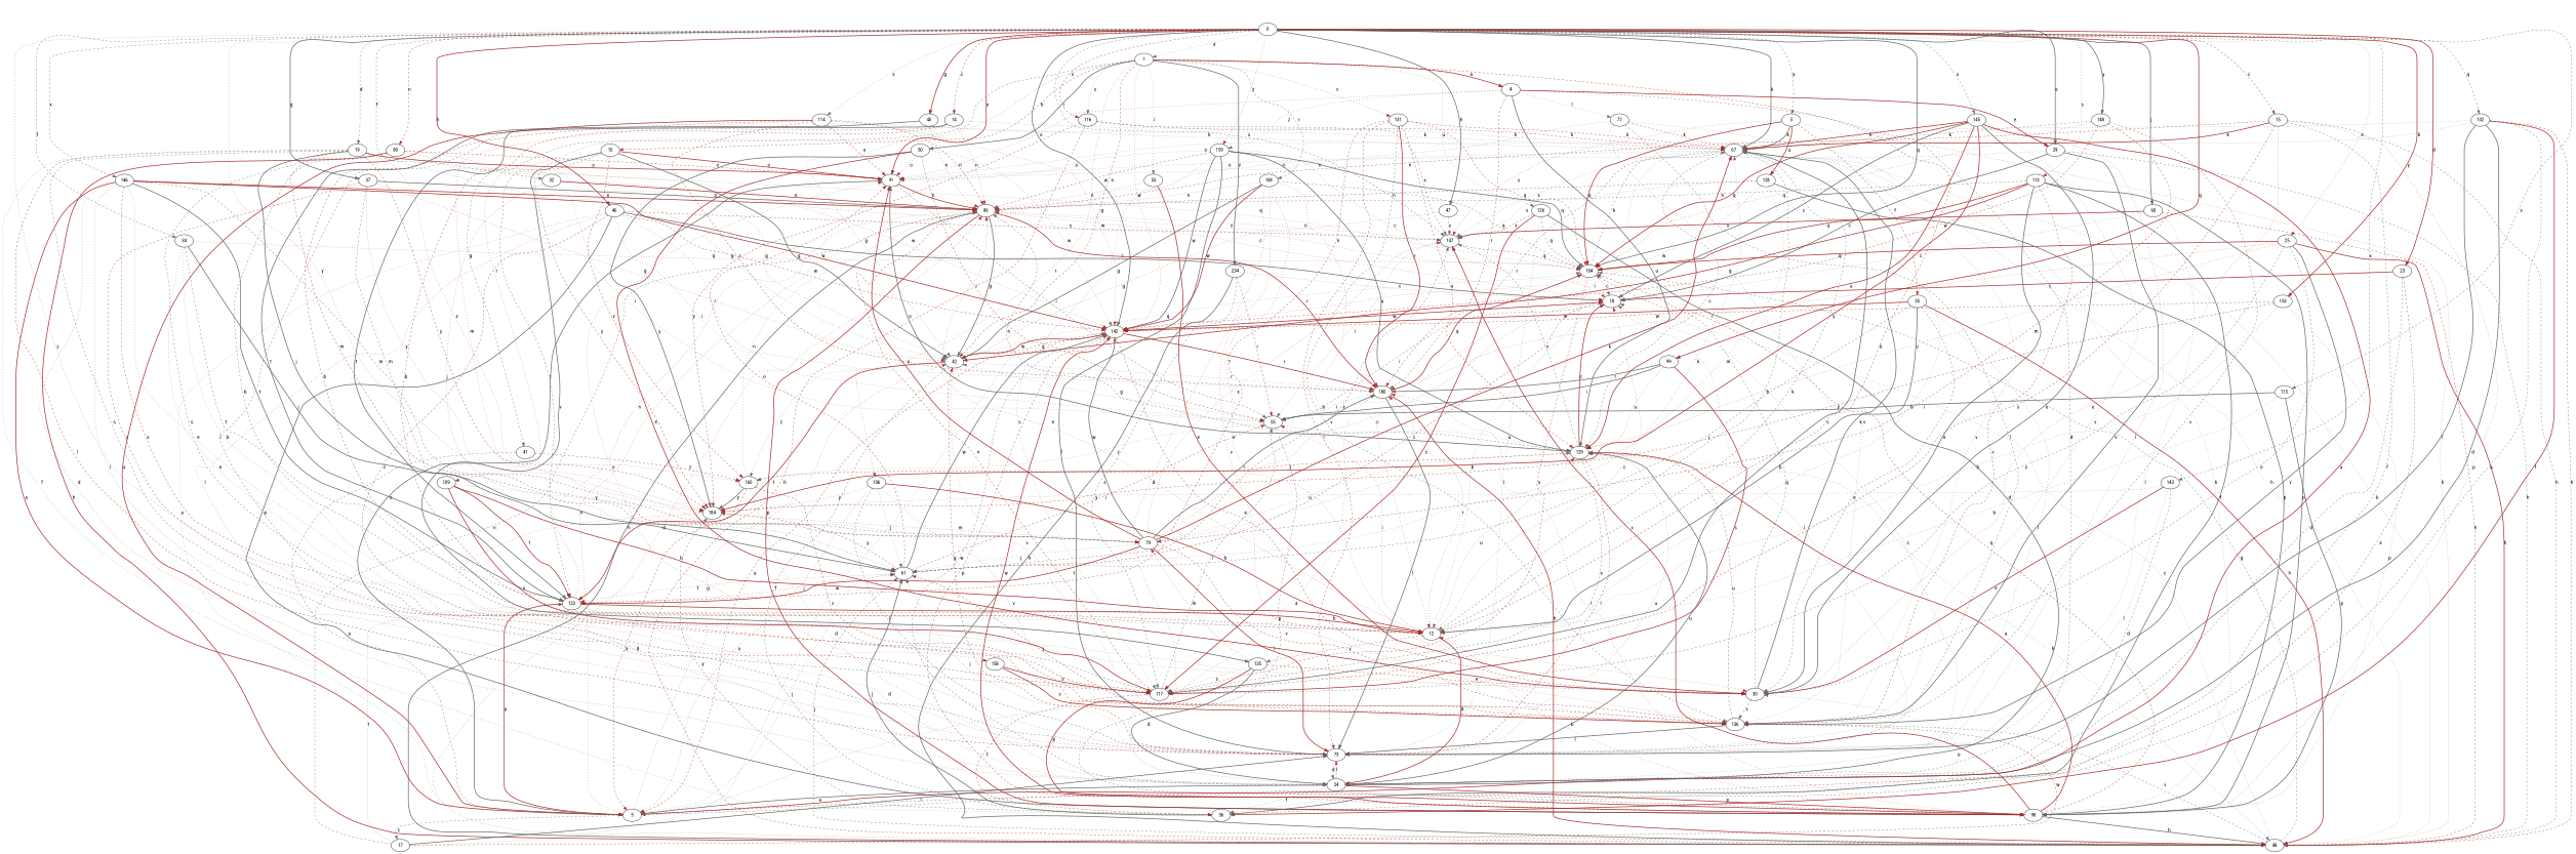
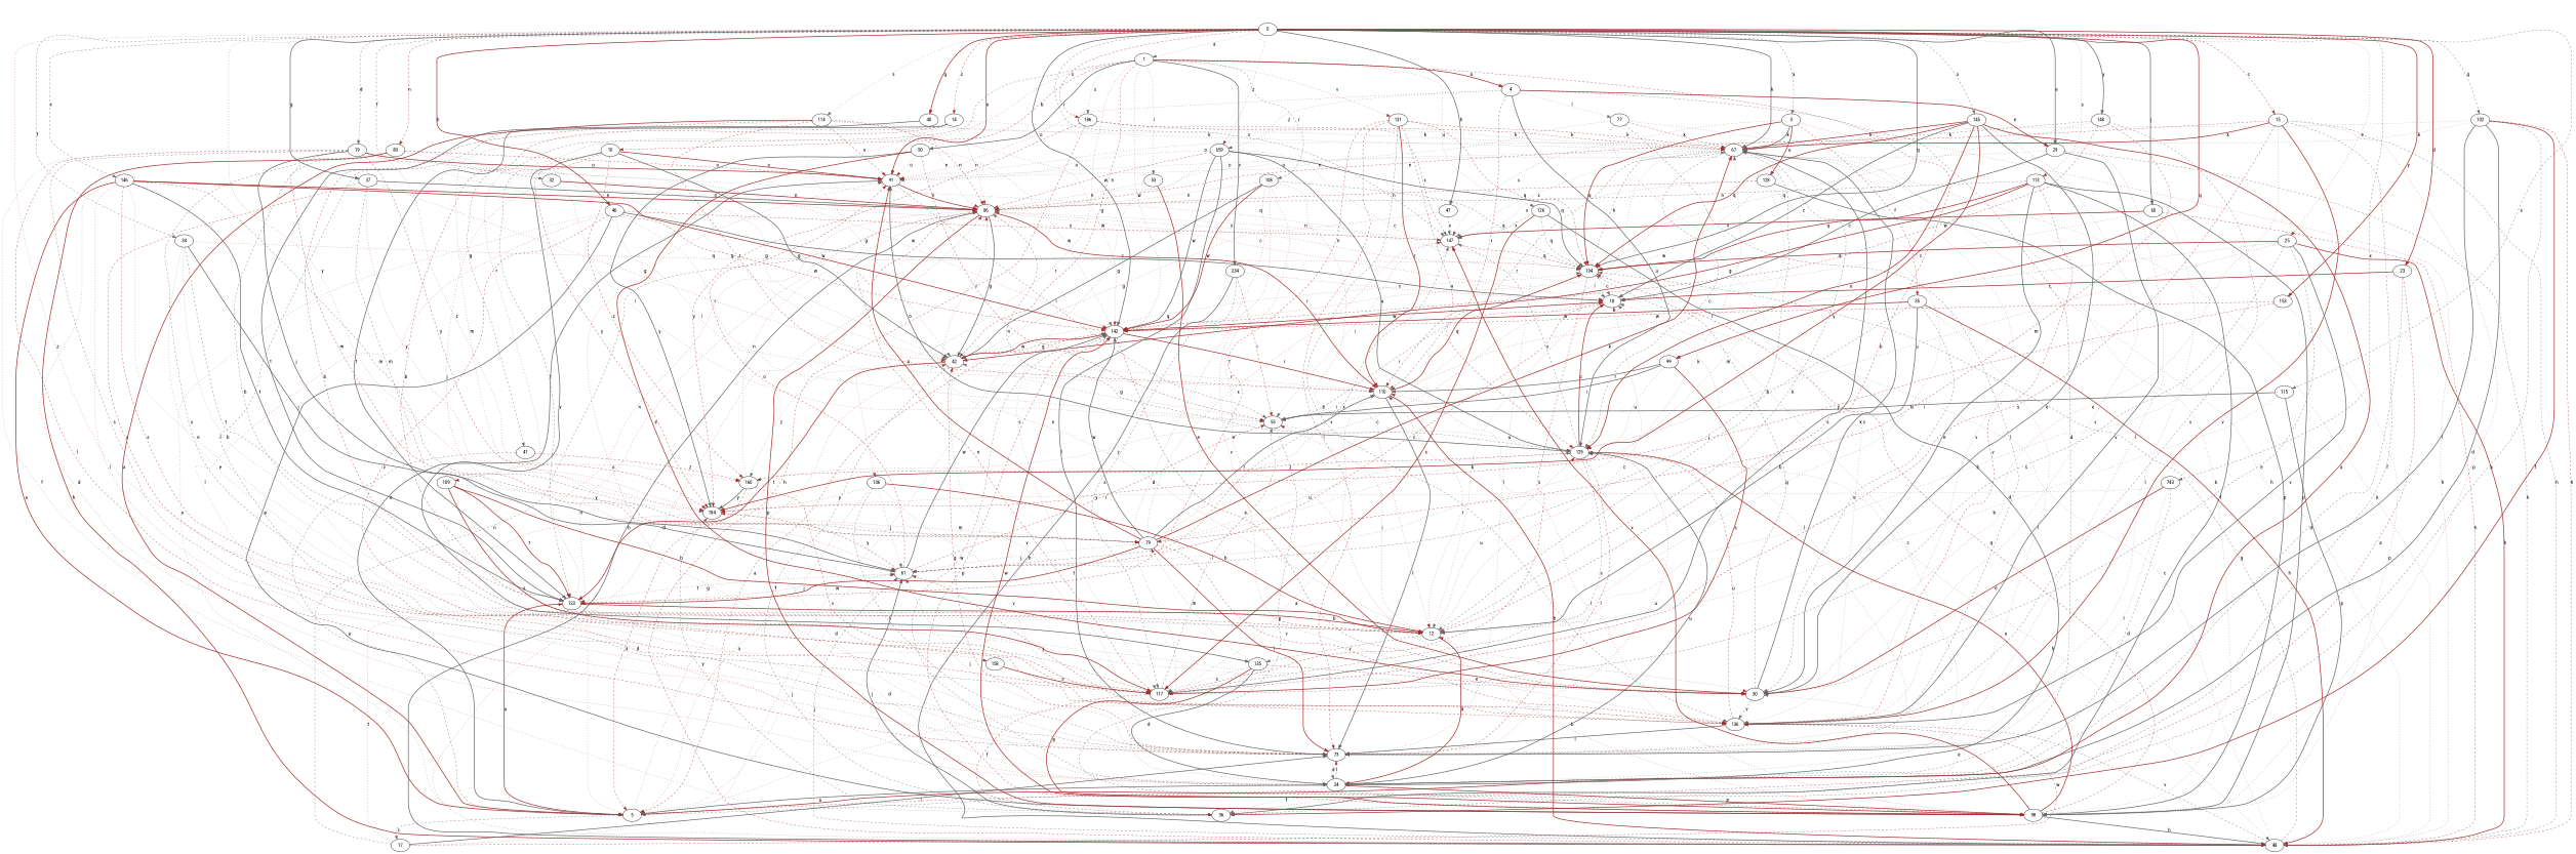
  strict digraph {
    fontname="Roboto Condensed"
    node [fontname="Roboto Condensed"]
    edge [color=gray40 fontname="Roboto Condensed" style=dotted]
    0
    1
    3
    14
    15
    19
    23
    25
    29
    32
    34
    37
    40
    46
    47
    60
    67
    80
    91
    99
    102
    104
    113
    114
    115
-   116
+   116 [label=186]
    142
-   143
+   143 [label=743]
    145
    146
    147
    148
    153
    n34 [label=184]
    158
-   159
+   159 [label=659]
    4
    10
    12
    41
    42
    50
    53
    106
    108
    109
    126
    131
    n49 [label=234]
    35
    48
    128
    86
    123
    73
    30
    36
    98
    117
    136
    61
    160
    79
    24
    n65 [label=5]
    18
-   110 [label=180]
+   110
    129
    55
    72
    135
    17
    0 -> 1 [label=a]
    0 -> 3 [label=a style=dashed]
    0 -> 14 [color=brown label=c style=dashed]
    0 -> 15 [color=brown label=c style=dashed]
    0 -> 19 [label=d style=dashed]
    0 -> 23 [color=brown label=d style=bold]
    0 -> 25 [color=brown label=e]
    0 -> 29 [label=e style=bold]
    0 -> 32 [label=f style=dashed]
    0 -> 34 [label=f style=dashed]
    0 -> 37 [label=g style=bold]
    0 -> 40 [color=brown label=g style=bold]
    0 -> 46 [color=brown label=h style=bold]
    0 -> 47 [label=h style=bold]
    0 -> 60 [label=j style=bold]
    0 -> 67 [label=k style=bold]
    0 -> 80 [color=brown label=n style=dashed]
    0 -> 91 [color=brown label=o style=bold]
    0 -> 99 [color=brown label=q style=bold]
    0 -> 102 [label=q style=dashed]
    0 -> 104 [label=q style=bold]
    0 -> 113 [color=brown label=s]
    0 -> 114 [label=s]
    0 -> 115 [label=s style=dashed]
    0 -> 116 [color=brown label=s style=dashed]
    0 -> 142 [label=w style=bold]
    0 -> 143 [label=x style=dashed]
    0 -> 145 [label=x style=dashed]
    0 -> 146 [label=x style=dashed]
    0 -> 147 [label=x style=dashed]
    0 -> 148 [label=y style=bold]
    0 -> 153 [color=brown label=y style=bold]
    0 -> n34 [color=brown label=y]
    0 -> 158 [color=brown label=z]
    0 -> 159 [color=brown label=z]
    1 -> 116 [label=s]
    1 -> 142 [color=brown label=w]
    1 -> 4 [color=brown label=a style=bold]
    1 -> 10 [color=brown label=b style=dashed]
    1 -> 12 [color=brown label=b style=dashed]
    1 -> 41 [label=g style=dashed]
    1 -> 42 [color=brown label=g style=dashed]
    1 -> 50 [label=i style=bold]
    1 -> 53 [label=i]
    1 -> 106 [color=brown label=r]
    1 -> 108 [label=r style=dashed]
    1 -> 109 [color=brown label=r]
    1 -> 126 [label=u]
    1 -> 131 [color=brown label=v]
    1 -> n49 [label=v style=bold]
    3 -> 67 [label=k style=bold]
    3 -> 104 [color=brown label=q style=bold]
    3 -> 147 [color=brown label=x]
    3 -> 35 [color=brown label=f style=dashed]
    3 -> 48 [color=brown label=h]
    3 -> 128 [color=brown label=u style=bold]
    14 -> 67 [label=k]
    14 -> 12 [color=brown label=b style=dashed]
    14 -> 42 [label=g]
    14 -> 86 [color=brown label=n]
    14 -> 123 [label=t style=bold]
    14 -> 73 [label=l style=dashed]
    15 -> 67 [color=brown label=k style=bold]
    15 -> 48 [label=h style=dashed]
    15 -> 86 [color=brown label=n style=dashed]
    15 -> 30 [color=brown label=e]
    15 -> 36 [label=f style=dashed]
    15 -> 98 [color=brown label=p]
    15 -> 117 [color=brown label=s style=dashed]
-   158 -> 136 [color=brown label=v style=bold]
+   15 -> 136 [color=brown label=v style=bold]
    19 -> 91 [color=brown label=o style=bold]
    19 -> 104 [label=q]
    19 -> n34 [color=brown label=y style=dashed]
    19 -> 42 [label=g]
    19 -> 73 [color=brown label=l style=dashed]
    19 -> 36 [label=f]
    19 -> 117 [label=s style=dashed]
    19 -> 61 [label=j style=bold]
    19 -> 160 [color=brown label=z]
    19 -> 79 [color=brown label=m style=dashed]
    23 -> 24 [label=d style=dashed]
    23 -> n65 [color=brown label=a style=dashed]
    23 -> 18 [color=brown label=c style=bold]
    25 -> 104 [color=brown label=q style=bold]
    25 -> 48 [color=brown label=h style=bold]
    25 -> 30 [label=e style=dashed]
    25 -> 117 [label=s style=dashed]
    25 -> 136 [label=v style=bold]
    25 -> 110 [color=brown label=r]
    25 -> 129 [color=brown label=u]
    29 -> 91 [label=o]
    29 -> 48 [label=h style=dashed]
    29 -> 136 [label=v style=bold]
    29 -> 18 [label=c style=bold]
    32 -> 86 [color=brown label=n style=bold]
    32 -> 61 [color=brown label=j]
    32 -> 18 [color=brown label=c]
    32 -> 55 [label=i]
    34 -> 104 [color=brown label=q]
    34 -> 12 [label=b]
    34 -> 123 [label=t style=dashed]
    34 -> 30 [label=e]
    34 -> 61 [label=j style=bold]
    37 -> n34 [color=brown label=y]
    37 -> 42 [color=brown label=g]
    37 -> 86 [label=n style=bold]
    37 -> 117 [color=brown label=s style=dashed]
    37 -> 79 [label=m style=dashed]
    40 -> 67 [label=k]
    40 -> 86 [color=brown label=n]
    40 -> 123 [label=t style=bold]
    46 -> 142 [color=brown label=w style=dashed]
    46 -> 147 [color=brown label=x style=dashed]
    46 -> 73 [color=brown label=l]
    46 -> 98 [label=p style=bold]
    46 -> 136 [color=brown label=v style=dashed]
    46 -> n65 [label=a]
    46 -> 18 [label=c style=bold]
    46 -> 110 [label=r]
    46 -> 55 [label=i]
    47 -> 147 [label=x style=dashed]
    47 -> 42 [color=brown label=g]
    60 -> 147 [color=brown label=x style=bold]
    60 -> 48 [color=brown label=h style=dashed]
    60 -> 73 [label=l]
    60 -> 18 [label=c]
    67 -> 91 [label=o]
    67 -> 147 [label=x]
    67 -> 12 [label=b style=dashed]
    67 -> 117 [label=s style=bold]
    67 -> 136 [label=v]
    67 -> 110 [label=r style=dashed]
    67 -> 129 [label=c style=dashed]
    67 -> 55 [label=i]
    80 -> 91 [color=brown label=o style=dashed]
    80 -> 142 [color=brown label=w]
    80 -> 12 [label=b style=dashed]
    80 -> 42 [label=g]
    80 -> 48 [color=brown label=h style=bold]
    80 -> 117 [label=s style=dashed]
    91 -> 86 [color=brown label=n style=bold]
    91 -> 55 [label=i style=dashed]
    99 -> 117 [color=brown label=s style=bold]
    99 -> 110 [label=r style=bold]
    99 -> 129 [color=brown label=u]
    99 -> 55 [label=i style=bold]
    102 -> 67 [label=k]
    102 -> 91 [label=o]
    102 -> 48 [color=brown label=h style=dashed]
    102 -> 73 [label=l style=bold]
    102 -> 36 [color=brown label=f style=bold]
    102 -> 24 [label=d style=bold]
    102 -> n65 [label=a style=dashed]
    104 -> 67 [label=k style=dashed]
    104 -> 86 [color=brown label=n]
    104 -> 117 [color=brown label=s style=dashed]
    104 -> 18 [label=c]
    113 -> 104 [color=brown label=q style=bold]
    113 -> 42 [color=brown label=g style=bold]
    113 -> 86 [label=n style=dashed]
    113 -> 30 [label=e style=bold]
    113 -> 36 [label=f style=bold]
    113 -> 98 [label=p style=bold]
    113 -> 136 [color=brown label=v style=dashed]
    114 -> 67 [label=k]
    114 -> 91 [color=brown label=o style=dashed]
    114 -> 142 [color=brown label=w]
    114 -> 12 [color=brown label=b style=dashed]
    114 -> 86 [color=brown label=n style=dashed]
    114 -> 79 [color=brown label=m]
    114 -> n65 [color=brown label=a style=bold]
    114 -> 110 [color=brown label=r style=dashed]
    115 -> 12 [label=b]
    115 -> 98 [label=p style=bold]
    115 -> 55 [label=i style=bold]
    116 -> 67 [color=brown label=k style=dashed]
    116 -> 147 [label=x style=dashed]
    116 -> n34 [color=brown label=y style=dashed]
    116 -> 48 [color=brown label=h style=dashed]
    142 -> 42 [color=brown label=g style=dashed]
    142 -> 30 [color=brown label=e style=dashed]
    142 -> 98 [color=brown label=p style=dashed]
    142 -> n65 [color=brown label=a style=dashed]
    142 -> 110 [color=brown label=r style=bold]
    143 -> n34 [label=y]
    143 -> 73 [label=l]
    143 -> 30 [color=brown label=e style=bold]
    143 -> 24 [label=d style=dashed]
    145 -> 67 [color=brown label=k style=bold]
    145 -> 104 [color=brown label=q style=bold]
    145 -> n34 [color=brown label=y style=bold]
    145 -> 73 [color=brown label=l]
    145 -> 30 [label=e style=bold]
    145 -> 136 [label=v]
    145 -> n65 [color=brown label=a style=bold]
    145 -> 18 [label=c style=bold]
    145 -> 129 [color=brown label=u style=bold]
    146 -> 142 [color=brown label=w style=bold]
    146 -> 86 [color=brown label=n style=bold]
    146 -> 123 [label=t style=bold]
    146 -> 73 [color=brown label=l]
    146 -> 30 [label=e]
    146 -> 117 [color=brown label=s style=dashed]
    146 -> 79 [label=m style=dashed]
    146 -> 24 [color=brown label=d]
    146 -> n65 [color=brown label=a style=bold]
    147 -> 104 [color=brown label=q style=dashed]
    147 -> 86 [label=n]
    147 -> 55 [label=i]
    148 -> 67 [label=k style=dashed]
    148 -> 104 [color=brown label=q]
    148 -> 142 [color=brown label=w style=dashed]
    148 -> 136 [label=v style=dashed]
    148 -> 79 [color=brown label=m style=dashed]
    153 -> 142 [color=brown label=w style=dashed]
    153 -> n34 [color=brown label=y style=dashed]
    153 -> 12 [label=b]
    153 -> 98 [label=p]
    n34 -> 79 [color=brown label=m]
    n34 -> 24 [color=brown label=d]
    158 -> 117 [color=brown label=s style=bold]
    159 -> 91 [label=o]
    159 -> 104 [label=q style=bold]
    159 -> 142 [label=w style=bold]
    159 -> 86 [color=brown label=n style=dashed]
    159 -> 73 [label=l style=bold]
    159 -> 117 [label=s]
    159 -> 18 [label=c]
    159 -> 129 [label=u style=bold]
    4 -> 29 [color=brown label=e style=bold]
    4 -> 91 [color=brown label=o]
    4 -> 159 [label=z]
    4 -> 24 [label=d style=dashed]
    4 -> 110 [color=brown label=r style=dashed]
    4 -> 129 [label=u style=bold]
    4 -> 72 [label=l]
    10 -> 91 [color=brown label=o style=bold]
    10 -> n34 [color=brown label=y style=dashed]
    10 -> 42 [label=g style=bold]
    10 -> 123 [label=t style=dashed]
    10 -> 160 [color=brown label=z style=dashed]
    10 -> 135 [label=v style=bold]
    12 -> 67 [label=k style=dashed]
    12 -> 86 [color=brown label=n]
    12 -> 24 [color=brown label=d style=bold]
    12 -> 18 [color=brown label=c]
    12 -> 110 [color=brown label=r]
    12 -> 129 [color=brown label=u]
    12 -> 55 [color=brown label=i]
    12 -> 135 [label=v style=dashed]
    41 -> 160 [color=brown label=z style=dashed]
    41 -> n65 [label=a style=dashed]
    42 -> 104 [label=q]
    42 -> 142 [color=brown label=w style=bold]
    42 -> 123 [color=brown label=t style=bold]
    42 -> 36 [label=f style=dashed]
    42 -> 136 [label=v]
    42 -> 160 [label=z]
    42 -> 110 [label=r]
    50 -> 91 [color=brown label=o]
    50 -> 142 [label=w]
    50 -> n34 [label=y style=bold]
    50 -> 30 [color=brown label=e style=bold]
    50 -> 55 [color=brown label=i style=dashed]
    53 -> 86 [color=brown label=n]
    53 -> 30 [color=brown label=e style=bold]
    106 -> n34 [color=brown label=y]
    106 -> 12 [color=brown label=b style=bold]
    106 -> 73 [label=l style=dashed]
    106 -> 136 [label=v]
    106 -> 61 [label=j]
    106 -> n65 [color=brown label=a]
    108 -> 104 [label=q style=dashed]
    108 -> 142 [color=brown label=w style=bold]
    108 -> 12 [color=brown label=b]
    108 -> 42 [label=g style=bold]
    108 -> 86 [color=brown label=n]
    108 -> 30 [color=brown label=e]
    108 -> 136 [color=brown label=v]
    108 -> 24 [color=brown label=d]
    109 -> n34 [label=y]
    109 -> 12 [color=brown label=b style=bold]
    109 -> 123 [color=brown label=t style=bold]
    109 -> 117 [color=brown label=s style=bold]
    126 -> 104 [label=q style=dashed]
    126 -> 147 [label=x style=dashed]
    126 -> 73 [label=l]
    126 -> 117 [color=brown label=s style=bold]
    126 -> 24 [label=d style=bold]
    131 -> 67 [color=brown label=k style=dashed]
    131 -> 104 [color=brown label=q style=dashed]
    131 -> 123 [color=brown label=t style=dashed]
    131 -> 73 [color=brown label=l style=dashed]
    131 -> 136 [label=v style=dashed]
    131 -> 110 [color=brown label=r style=bold]
    131 -> 129 [color=brown label=u style=dashed]
    n49 -> 48 [label=h style=bold]
    n49 -> 117 [label=s style=dashed]
    n49 -> 18 [color=brown label=c]
    n49 -> 55 [color=brown label=i style=dashed]
    35 -> 142 [color=brown label=w style=bold]
    35 -> 12 [label=b style=bold]
    35 -> 48 [color=brown label=h style=bold]
    35 -> 73 [label=l]
    35 -> 30 [label=e style=dashed]
    35 -> 61 [label=j style=dashed]
    48 -> 67 [label=k]
    48 -> 104 [label=q style=dashed]
    48 -> 86 [color=brown label=d]
    48 -> 136 [label=v style=dashed]
    48 -> 61 [label=j style=dashed]
    48 -> 18 [label=c]
    128 -> 142 [color=brown label=w]
    128 -> 147 [label=x]
    128 -> 12 [label=b]
    128 -> 86 [color=brown label=n style=dashed]
    128 -> 98 [label=p style=bold]
    128 -> 79 [label=m]
    86 -> 147 [label=x]
    86 -> 42 [label=g style=bold]
    86 -> 48 [label=h style=bold]
    86 -> 98 [color=brown label=p style=bold]
    86 -> 110 [color=brown label=r style=bold]
    123 -> 12 [color=brown label=b style=bold]
    123 -> 86 [color=brown label=n]
    123 -> 61 [color=brown label=j]
    123 -> 24 [label=d]
    123 -> n65 [color=brown label=a style=bold]
    73 -> 91 [color=brown label=o]
    73 -> 42 [color=brown label=g style=dashed]
    73 -> 61 [label=j]
    73 -> 24 [label=d]
    73 -> 129 [color=brown label=u]
    30 -> 67 [label=k style=bold]
    30 -> 104 [label=q style=dashed]
    30 -> 136 [label=v style=dashed]
    36 -> n34 [label=y style=dashed]
    36 -> 30 [label=e]
    36 -> 61 [label=j style=bold]
    98 -> 67 [label=k]
    98 -> 104 [color=brown label=q style=dashed]
    98 -> 142 [color=brown label=w style=bold]
    98 -> 147 [color=brown label=x style=bold]
    98 -> 12 [color=brown label=b]
    98 -> 48 [label=h style=bold]
    98 -> 110 [color=brown label=r]
    98 -> 129 [color=brown label=u style=bold]
    117 -> 86 [color=brown label=n style=dashed]
    117 -> 36 [color=brown label=f style=dashed]
    117 -> 55 [label=i style=dashed]
    136 -> 73 [label=l style=bold]
    136 -> 61 [color=brown label=j style=dashed]
    136 -> 129 [color=brown label=u style=dashed]
    61 -> 67 [label=k]
    61 -> 91 [color=brown label=o style=dashed]
    61 -> 142 [label=w style=bold]
    61 -> 147 [label=x style=dashed]
    61 -> n34 [color=brown label=y style=dashed]
    61 -> 123 [color=brown label=t]
    61 -> 18 [color=brown label=c style=dashed]
    61 -> 55 [color=brown label=i style=dashed]
    160 -> n34 [label=y style=bold]
    160 -> 86 [label=n]
    160 -> 136 [color=brown label=v style=dashed]
    160 -> 24 [label=d]
    160 -> n65 [color=brown label=a style=dashed]
    79 -> 67 [color=brown label=k style=bold]
    79 -> 91 [color=brown label=o style=bold]
    79 -> 142 [label=w style=bold]
    79 -> 147 [color=brown label=x]
    79 -> 123 [color=brown label=t style=bold]
    79 -> 73 [color=brown label=l style=bold]
    79 -> 136 [color=brown label=v style=dashed]
    79 -> 61 [label=j]
    79 -> 18 [color=brown label=c]
    79 -> 110 [label=r style=bold]
    79 -> 129 [label=u]
    24 -> 142 [label=w style=dashed]
    24 -> 73 [color=brown label=l style=dashed]
    24 -> 36 [label=f]
    24 -> 98 [color=brown label=p style=bold]
    24 -> n65 [label=a style=bold]
    24 -> 18 [label=c]
    24 -> 129 [label=u style=bold]
    n65 -> 91 [label=o style=bold]
    n65 -> 42 [color=brown label=g]
    n65 -> 86 [color=brown label=n]
    n65 -> 61 [label=j]
    n65 -> 17 [label=c style=dashed]
    18 -> 142 [color=brown label=w style=bold]
    18 -> 12 [label=b]
    18 -> 73 [label=l]
    18 -> 55 [label=i style=dashed]
    110 -> 104 [color=brown label=q style=bold]
    110 -> 48 [color=brown label=h style=bold]
    110 -> 73 [label=l style=bold]
    110 -> n65 [label=a]
    110 -> 55 [label=i]
    129 -> 91 [label=o style=bold]
    129 -> 147 [label=x style=dashed]
    129 -> 48 [label=h]
    129 -> 86 [label=n style=dashed]
    129 -> 73 [color=brown label=l style=dashed]
    129 -> 117 [label=s style=dashed]
    129 -> 160 [color=brown label=z style=dashed]
    129 -> 18 [color=brown label=c style=bold]
    55 -> 42 [label=g]
    55 -> 98 [label=p style=dashed]
    55 -> 160 [label=z]
    55 -> 129 [label=u]
    72 -> 67 [color=brown label=k style=dashed]
    72 -> 48 [label=h]
    72 -> 86 [label=n]
    72 -> 73 [label=l style=dashed]
    72 -> 136 [label=v]
    135 -> 30 [color=brown label=e style=dashed]
    135 -> 98 [color=brown label=p style=bold]
    135 -> 117 [label=s]
    135 -> 79 [color=brown label=m]
    135 -> 24 [label=d style=bold]
    17 -> 142 [label=w]
    17 -> 86 [label=n style=dashed]
    17 -> 123 [color=brown label=t]
    17 -> 73 [label=l style=bold]
    17 -> 136 [color=brown label=w style=dashed]
  }
